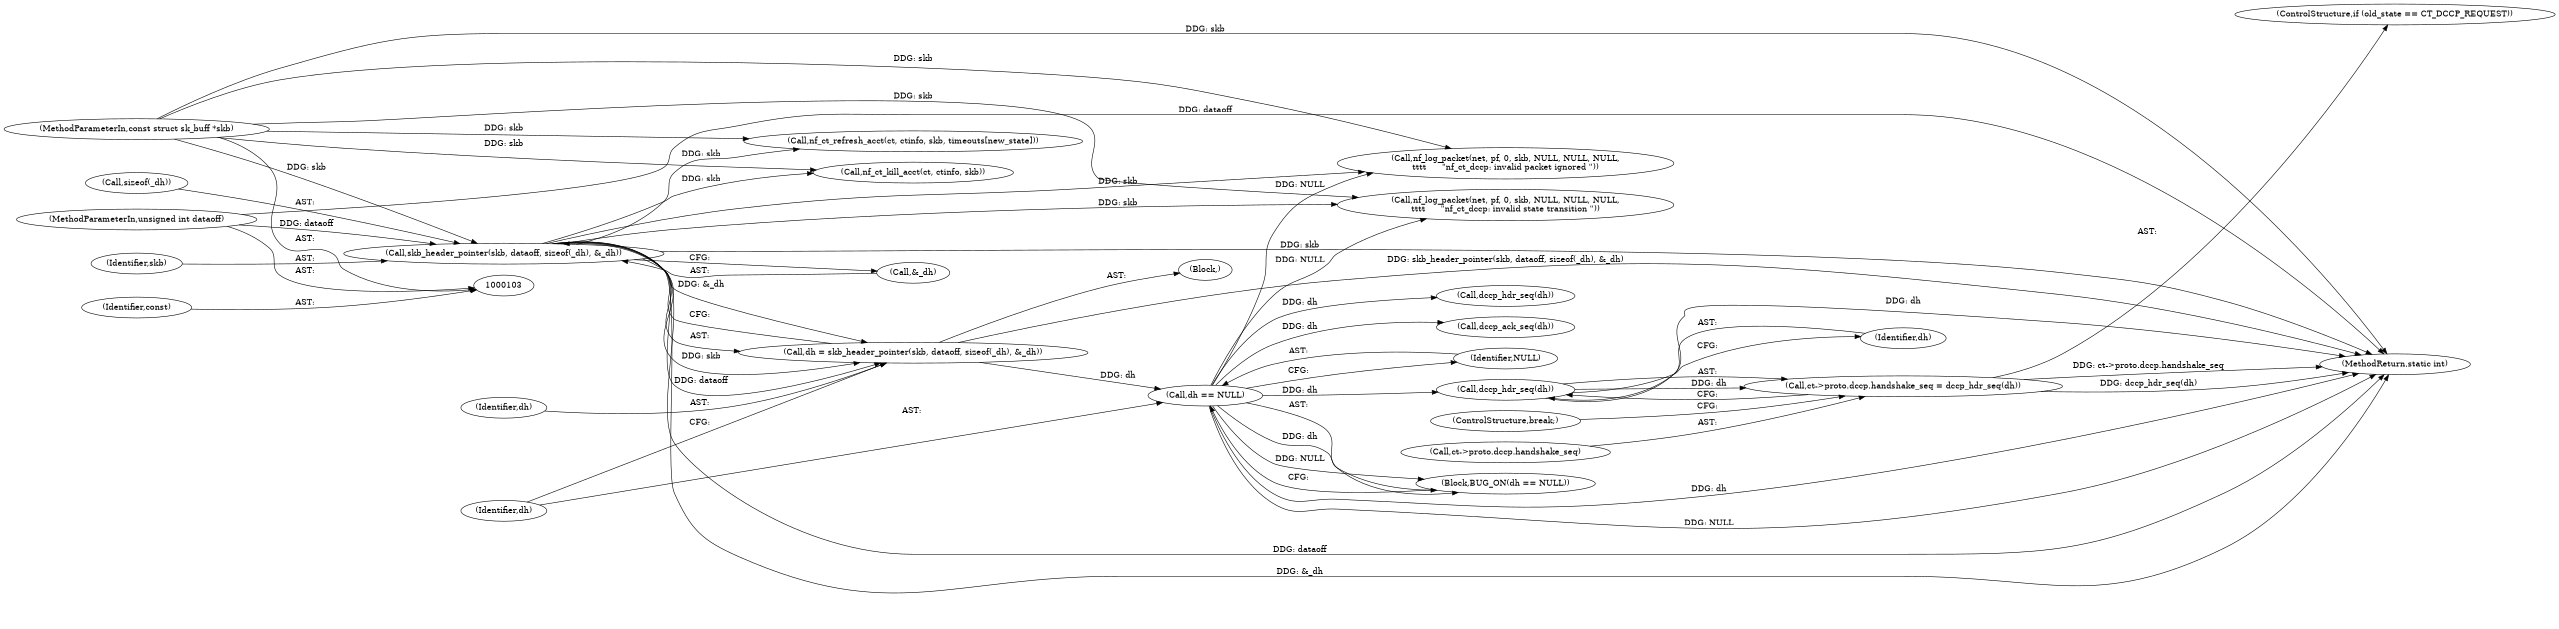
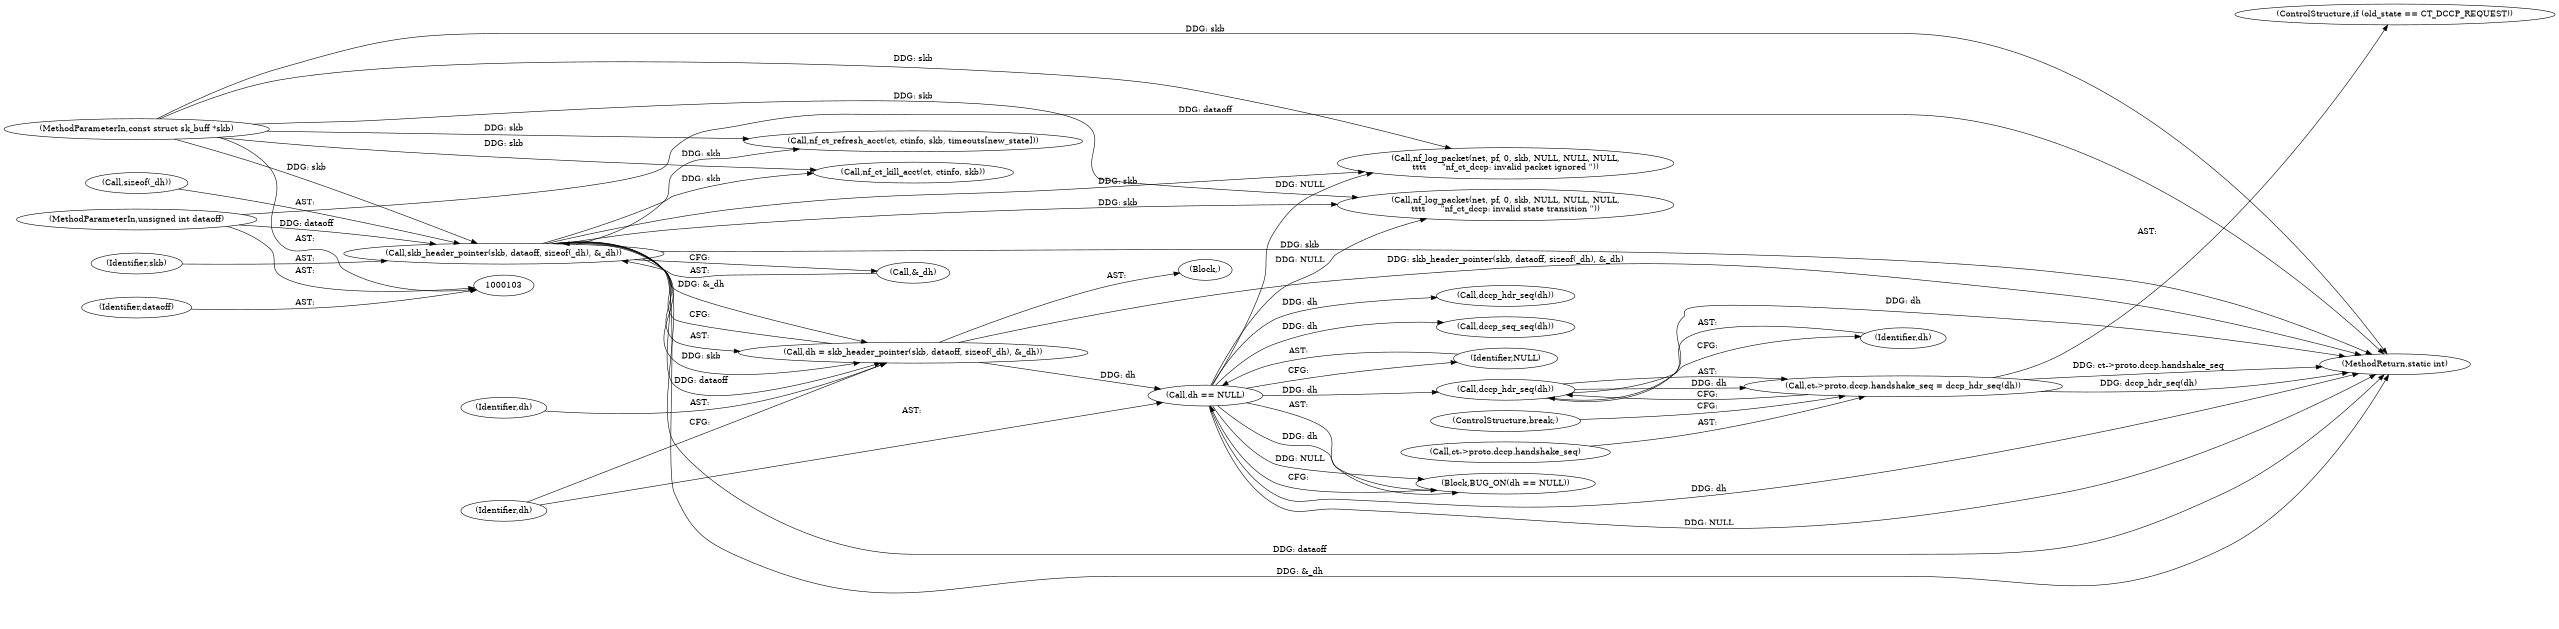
  digraph {
    rankdir=LR
    n1 [label="(Call,dccp_hdr_seq(dh))"]
    n2 [label="(Call,ct->proto.dccp.handshake_seq = dccp_hdr_seq(dh))"]
    n3 [label="(Identifier,dh)"]
    n4 [label="(MethodReturn,static int)"]
    n5 [label="(ControlStructure,if (old_state == CT_DCCP_REQUEST))"]
    n6 [label="(Call,dh == NULL)"]
    n7 [label="(Block,BUG_ON(dh == NULL))"]
    n8 [label="(Call,nf_log_packet(net, pf, 0, skb, NULL, NULL, NULL,\n\t\t\t\t      \"nf_ct_dccp: invalid packet ignored \"))"]
    n9 [label="(Call,nf_log_packet(net, pf, 0, skb, NULL, NULL, NULL,\n\t\t\t\t      \"nf_ct_dccp: invalid state transition \"))"]
    n10 [label="(Call,dccp_hdr_seq(dh))"]
-   n11 [label="(Call,dccp_ack_seq(dh))"]
+   n11 [label="(Call,dccp_seq_seq(dh))"]
    n12 [label="(Identifier,NULL)"]
    n13 [label="(Call,dh = skb_header_pointer(skb, dataoff, sizeof(_dh), &_dh))"]
    n14 [label="(Call,skb_header_pointer(skb, dataoff, sizeof(_dh), &_dh))"]
    n15 [label="(Block,)"]
    n16 [label="(Call,nf_ct_refresh_acct(ct, ctinfo, skb, timeouts[new_state]))"]
    n17 [label="(Call,nf_ct_kill_acct(ct, ctinfo, skb))"]
    n18 [label="(Call,&_dh)"]
    n19 [label="(MethodParameterIn,const struct sk_buff *skb)"]
    1000103
    n21 [label="(MethodParameterIn,unsigned int dataoff)"]
    n22 [label="(Identifier,dh)"]
    n23 [label="(Identifier,dh)"]
    n24 [label="(Call,ct->proto.dccp.handshake_seq)"]
    n25 [label="(Identifier,skb)"]
-   n26 [label="(Identifier,const)"]
+   n26 [label="(Identifier,dataoff)"]
    n27 [label="(Call,sizeof(_dh))"]
    n28 [label="(ControlStructure,break;)"]
    n1 -> n2 [label="AST: "]
    n1 -> n2 [label="DDG: dh"]
    n1 -> n3 [label="CFG: "]
    n1 -> n4 [label="DDG: dh"]
    n2 -> n1 [label="CFG: "]
    n2 -> n4 [label="DDG: ct->proto.dccp.handshake_seq"]
    n2 -> n4 [label="DDG: dccp_hdr_seq(dh)"]
    n2 -> n5 [label="AST: "]
    n3 -> n1 [label="AST: "]
    n6 -> n1 [label="DDG: dh"]
    n6 -> n4 [label="DDG: dh"]
    n6 -> n4 [label="DDG: NULL"]
    n6 -> n7 [label="AST: "]
    n6 -> n7 [label="DDG: dh"]
    n6 -> n7 [label="DDG: NULL"]
    n6 -> n8 [label="DDG: NULL"]
    n6 -> n9 [label="DDG: NULL"]
    n6 -> n10 [label="DDG: dh"]
    n6 -> n11 [label="DDG: dh"]
    n6 -> n12 [label="CFG: "]
    n7 -> n6 [label="CFG: "]
    n12 -> n6 [label="AST: "]
    n13 -> n4 [label="DDG: skb_header_pointer(skb, dataoff, sizeof(_dh), &_dh)"]
    n13 -> n6 [label="DDG: dh"]
    n13 -> n14 [label="CFG: "]
    n13 -> n15 [label="AST: "]
    n14 -> n4 [label="DDG: dataoff"]
    n14 -> n4 [label="DDG: &_dh"]
    n14 -> n4 [label="DDG: skb"]
    n14 -> n8 [label="DDG: skb"]
    n14 -> n9 [label="DDG: skb"]
    n14 -> n13 [label="AST: "]
    n14 -> n13 [label="DDG: skb"]
    n14 -> n13 [label="DDG: dataoff"]
    n14 -> n13 [label="DDG: &_dh"]
    n14 -> n16 [label="DDG: skb"]
    n14 -> n17 [label="DDG: skb"]
    n14 -> n18 [label="CFG: "]
    n18 -> n14 [label="AST: "]
    n19 -> n4 [label="DDG: skb"]
    n19 -> n8 [label="DDG: skb"]
    n19 -> n9 [label="DDG: skb"]
    n19 -> n14 [label="DDG: skb"]
    n19 -> n16 [label="DDG: skb"]
    n19 -> n17 [label="DDG: skb"]
    n19 -> 1000103 [label="AST: "]
    n21 -> n4 [label="DDG: dataoff"]
    n21 -> n14 [label="DDG: dataoff"]
    n21 -> 1000103 [label="AST: "]
    n22 -> n13 [label="AST: "]
    n23 -> n6 [label="AST: "]
    n23 -> n13 [label="CFG: "]
    n24 -> n2 [label="AST: "]
    n25 -> n14 [label="AST: "]
    n26 -> 1000103 [label="AST: "]
    n27 -> n14 [label="AST: "]
    n28 -> n2 [label="CFG: "]
  }
